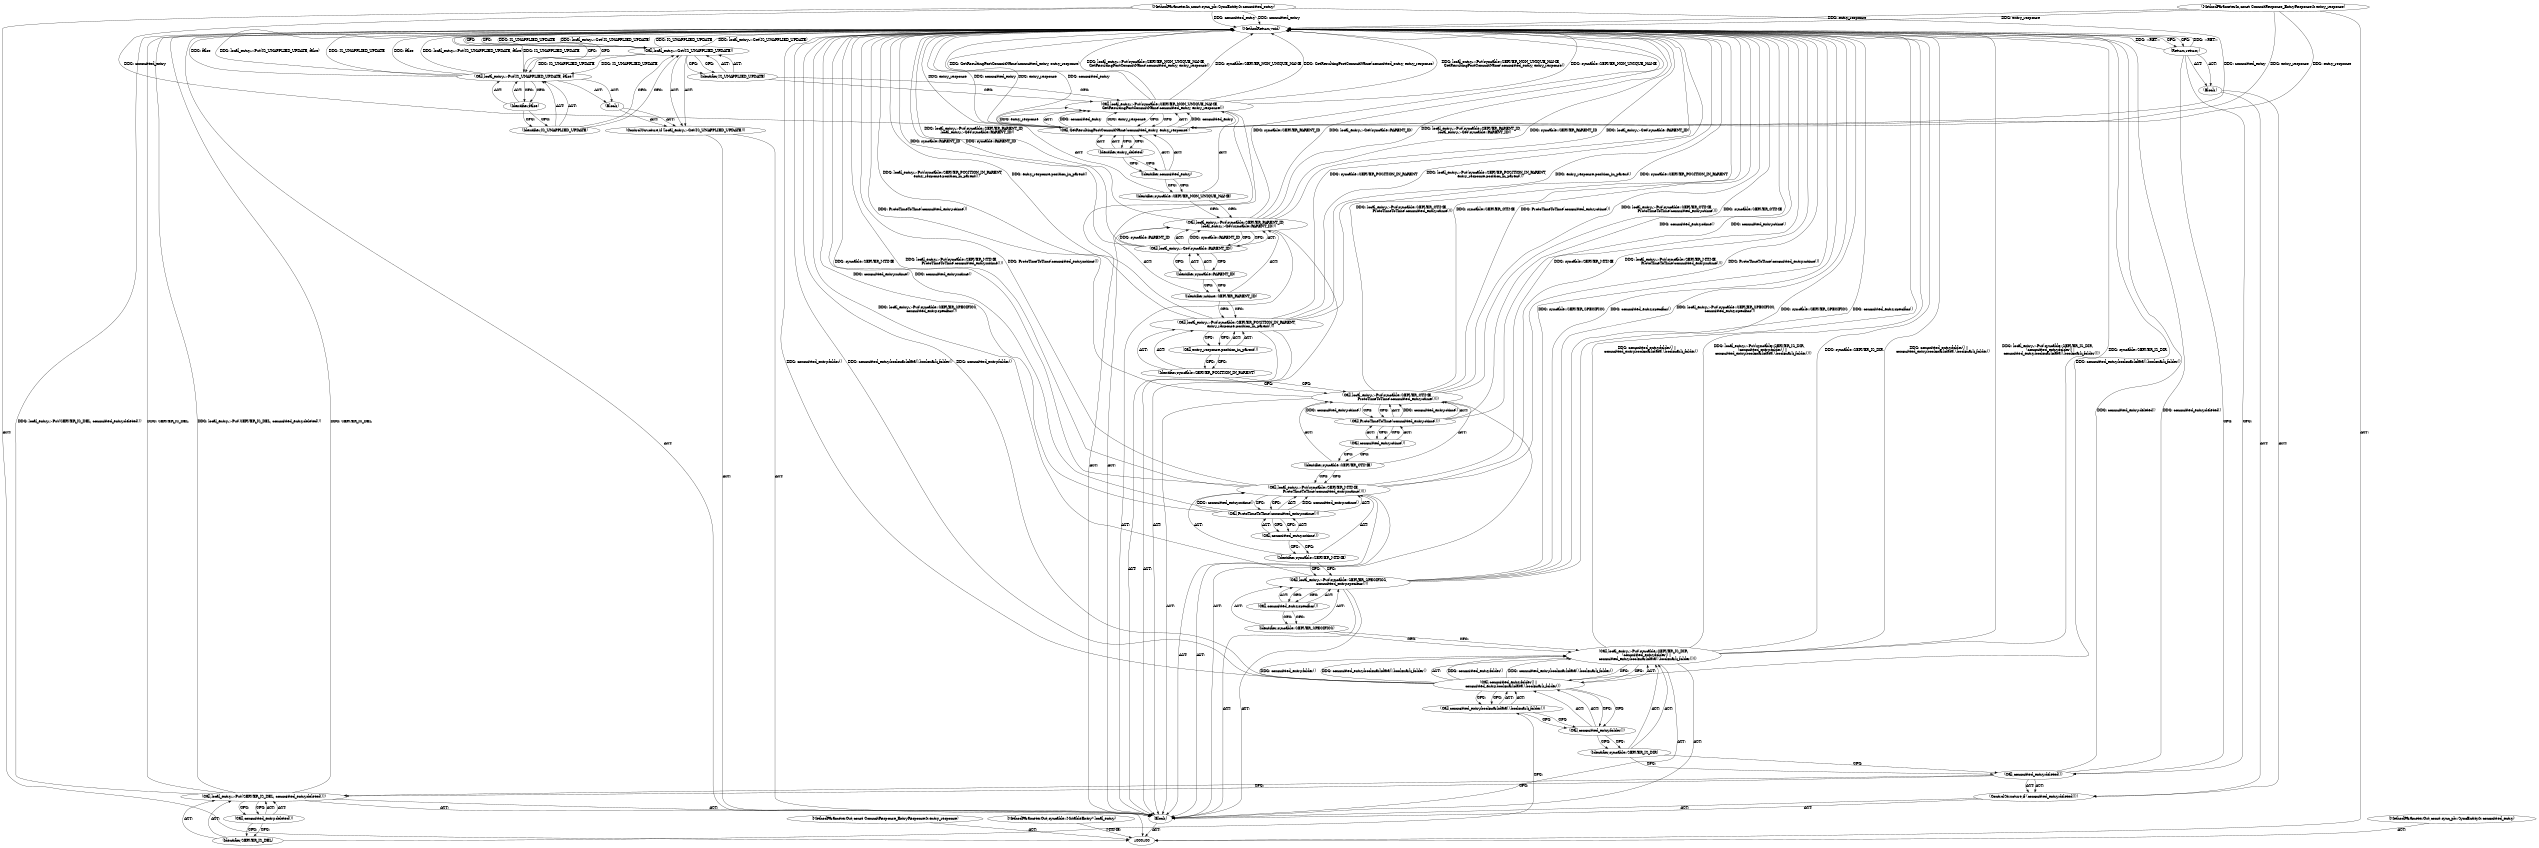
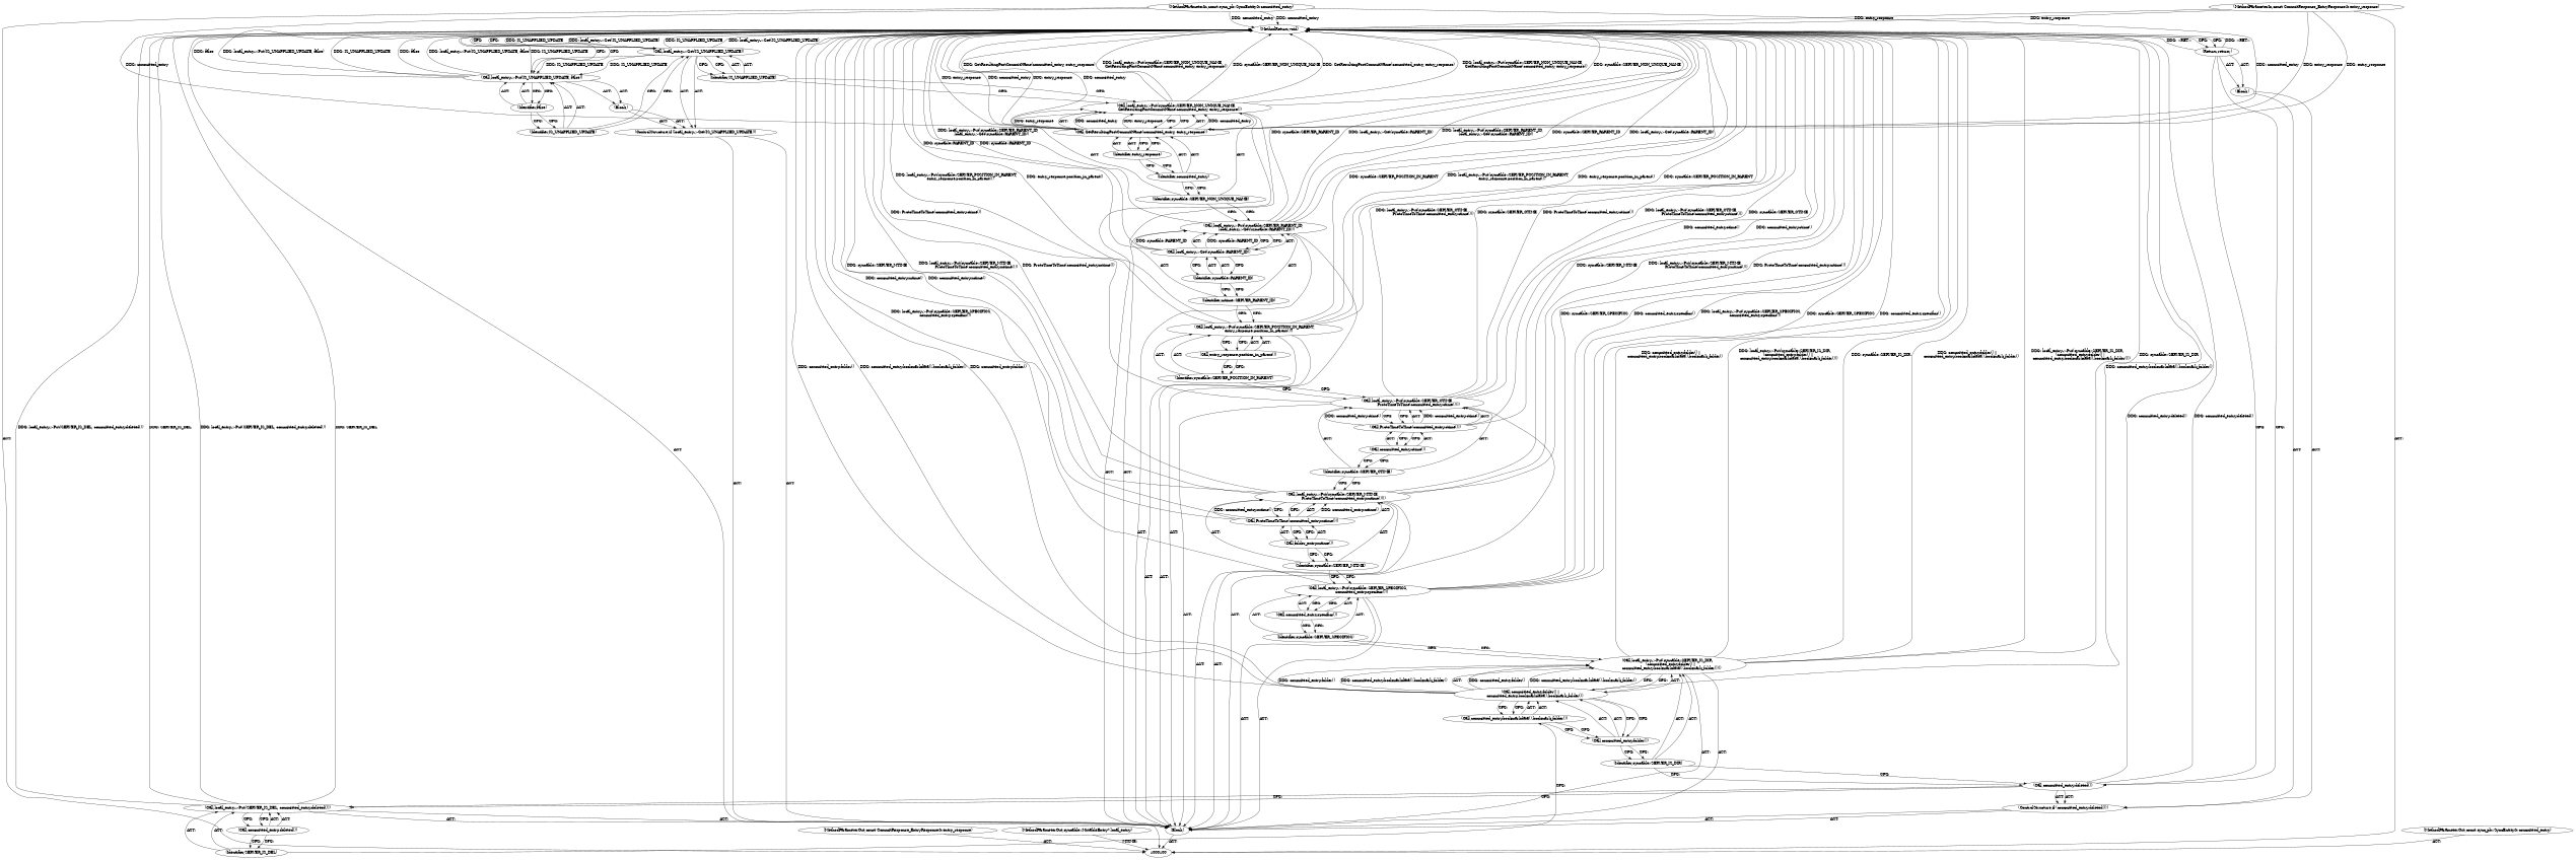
  digraph {
    n1 [label="(MethodReturn,void)"]
    n2 [label="(Call,local_entry->Get(IS_UNAPPLIED_UPDATE))"]
    n3 [label="(Call,local_entry->Put(IS_UNAPPLIED_UPDATE, false))"]
    n4 [label="(Return,return;)"]
    1000100
    n6 [label="(ControlStructure,if (local_entry->Get(IS_UNAPPLIED_UPDATE)))"]
    n7 [label="(Identifier,IS_UNAPPLIED_UPDATE)"]
    n8 [label="(Block,)"]
    n9 [label="(Identifier,false)"]
    n10 [label="(Call,committed_entry.deleted())"]
    n11 [label="(Block,)"]
    n12 [label="(Identifier,syncable::SERVER_IS_DIR)"]
    n13 [label="(Call,local_entry->Put(syncable::SERVER_IS_DIR,\n      (committed_entry.folder() ||\n       committed_entry.bookmarkdata().bookmark_folder())))"]
    n14 [label="(Call,committed_entry.folder() ||\n       committed_entry.bookmarkdata().bookmark_folder())"]
    n15 [label="(Block,)"]
    n16 [label="(Call,local_entry->Put(SERVER_IS_DEL, committed_entry.deleted()))"]
    n17 [label="(ControlStructure,if (committed_entry.deleted()))"]
    n18 [label="(Call,committed_entry.folder())"]
    n19 [label="(Call,committed_entry.bookmarkdata().bookmark_folder())"]
    n20 [label="(Identifier,syncable::SERVER_SPECIFICS)"]
    n21 [label="(Call,local_entry->Put(syncable::SERVER_SPECIFICS,\n       committed_entry.specifics()))"]
    n22 [label="(Call,committed_entry.specifics())"]
    n23 [label="(Identifier,syncable::SERVER_MTIME)"]
    n24 [label="(Call,local_entry->Put(syncable::SERVER_MTIME,\n                   ProtoTimeToTime(committed_entry.mtime())))"]
    n25 [label="(Call,ProtoTimeToTime(committed_entry.mtime()))"]
-   n26 [label="(Call,committed_entry.mtime())"]
+   n26 [label="(Call,folder_entry.mtime())"]
    n27 [label="(Identifier,syncable::SERVER_CTIME)"]
    n28 [label="(Call,local_entry->Put(syncable::SERVER_CTIME,\n                   ProtoTimeToTime(committed_entry.ctime())))"]
    n29 [label="(Call,ProtoTimeToTime(committed_entry.ctime()))"]
    n30 [label="(Call,committed_entry.ctime())"]
    n31 [label="(MethodParameterIn,const sync_pb::SyncEntity& committed_entry)"]
    n32 [label="(Call,GetResultingPostCommitName(committed_entry, entry_response))"]
    n33 [label="(Call,local_entry->Put(syncable::SERVER_NON_UNIQUE_NAME,\n      GetResultingPostCommitName(committed_entry, entry_response)))"]
-   n34 [label="(Identifier,entry_deleted)"]
+   n34 [label="(Identifier,entry_response)"]
    n35 [label="(MethodParameterOut,const sync_pb::SyncEntity& committed_entry)"]
    n36 [label="(Identifier,syncable::SERVER_POSITION_IN_PARENT)"]
    n37 [label="(Call,local_entry->Put(syncable::SERVER_POSITION_IN_PARENT,\n       entry_response.position_in_parent()))"]
    n38 [label="(Call,entry_response.position_in_parent())"]
    n39 [label="(Identifier,mtime::SERVER_PARENT_ID)"]
    n40 [label="(Call,local_entry->Put(syncable::SERVER_PARENT_ID,\n      local_entry->Get(syncable::PARENT_ID)))"]
    n41 [label="(Call,local_entry->Get(syncable::PARENT_ID))"]
    n42 [label="(Identifier,syncable::PARENT_ID)"]
    n43 [label="(Identifier,syncable::SERVER_NON_UNIQUE_NAME)"]
    n44 [label="(Identifier,committed_entry)"]
    n45 [label="(Identifier,IS_UNAPPLIED_UPDATE)"]
    n46 [label="(MethodParameterIn,const CommitResponse_EntryResponse& entry_response)"]
    n47 [label="(MethodParameterOut,const CommitResponse_EntryResponse& entry_response)"]
    n48 [label="(MethodParameterOut,syncable::MutableEntry* local_entry)"]
    n49 [label="(Identifier,SERVER_IS_DEL)"]
    n50 [label="(Call,committed_entry.deleted())"]
    n1 -> n2 [label="CFG: "]
    n1 -> n2 [label="CFG: "]
    n1 -> n3 [label="CFG: "]
    n1 -> n3 [label="CFG: "]
    n1 -> n4 [label="CFG: "]
    n1 -> n4 [label="CFG: "]
    n1 -> 1000100 [label="AST: "]
    n2 -> n1 [label="DDG: IS_UNAPPLIED_UPDATE"]
    n2 -> n1 [label="DDG: local_entry->Get(IS_UNAPPLIED_UPDATE)"]
    n2 -> n1 [label="DDG: IS_UNAPPLIED_UPDATE"]
    n2 -> n1 [label="DDG: local_entry->Get(IS_UNAPPLIED_UPDATE)"]
    n2 -> n3 [label="DDG: IS_UNAPPLIED_UPDATE"]
    n2 -> n3 [label="DDG: IS_UNAPPLIED_UPDATE"]
    n2 -> n6 [label="AST: "]
    n2 -> n6 [label="AST: "]
    n2 -> n7 [label="CFG: "]
    n2 -> n7 [label="CFG: "]
    n3 -> n1 [label="DDG: false"]
    n3 -> n1 [label="DDG: local_entry->Put(IS_UNAPPLIED_UPDATE, false)"]
    n3 -> n1 [label="DDG: IS_UNAPPLIED_UPDATE"]
    n3 -> n1 [label="DDG: false"]
    n3 -> n1 [label="DDG: local_entry->Put(IS_UNAPPLIED_UPDATE, false)"]
    n3 -> n1 [label="DDG: IS_UNAPPLIED_UPDATE"]
    n3 -> n8 [label="AST: "]
    n3 -> n8 [label="AST: "]
    n3 -> n9 [label="CFG: "]
    n3 -> n9 [label="CFG: "]
    n4 -> n1 [label="DDG: <RET>"]
    n4 -> n1 [label="DDG: <RET>"]
    n4 -> n10 [label="CFG: "]
    n4 -> n10 [label="CFG: "]
    n4 -> n11 [label="AST: "]
    n4 -> n11 [label="AST: "]
    n6 -> n15 [label="AST: "]
    n6 -> n15 [label="AST: "]
    n7 -> n2 [label="AST: "]
    n7 -> n2 [label="AST: "]
    n7 -> n33 [label="CFG: "]
    n7 -> n33 [label="CFG: "]
    n8 -> n6 [label="AST: "]
    n8 -> n6 [label="AST: "]
    n9 -> n3 [label="AST: "]
    n9 -> n3 [label="AST: "]
    n9 -> n45 [label="CFG: "]
    n9 -> n45 [label="CFG: "]
    n10 -> n1 [label="DDG: committed_entry.deleted()"]
    n10 -> n1 [label="DDG: committed_entry.deleted()"]
    n10 -> n16 [label="CFG: "]
    n10 -> n16 [label="CFG: "]
    n10 -> n17 [label="AST: "]
    n10 -> n17 [label="AST: "]
    n11 -> n17 [label="AST: "]
    n11 -> n17 [label="AST: "]
    n12 -> n10 [label="CFG: "]
    n12 -> n10 [label="CFG: "]
    n12 -> n13 [label="AST: "]
    n12 -> n13 [label="AST: "]
    n13 -> n1 [label="DDG: committed_entry.folder() ||\n       committed_entry.bookmarkdata().bookmark_folder()"]
    n13 -> n1 [label="DDG: local_entry->Put(syncable::SERVER_IS_DIR,\n      (committed_entry.folder() ||\n       committed_entry.bookmarkdata().bookmark_folder()))"]
    n13 -> n1 [label="DDG: syncable::SERVER_IS_DIR"]
    n13 -> n1 [label="DDG: committed_entry.folder() ||\n       committed_entry.bookmarkdata().bookmark_folder()"]
    n13 -> n1 [label="DDG: local_entry->Put(syncable::SERVER_IS_DIR,\n      (committed_entry.folder() ||\n       committed_entry.bookmarkdata().bookmark_folder()))"]
    n13 -> n1 [label="DDG: syncable::SERVER_IS_DIR"]
    n13 -> n14 [label="CFG: "]
    n13 -> n14 [label="CFG: "]
    n13 -> n15 [label="AST: "]
    n13 -> n15 [label="AST: "]
    n14 -> n1 [label="DDG: committed_entry.bookmarkdata().bookmark_folder()"]
    n14 -> n1 [label="DDG: committed_entry.folder()"]
    n14 -> n1 [label="DDG: committed_entry.bookmarkdata().bookmark_folder()"]
    n14 -> n1 [label="DDG: committed_entry.folder()"]
    n14 -> n13 [label="AST: "]
    n14 -> n13 [label="DDG: committed_entry.folder()"]
    n14 -> n13 [label="DDG: committed_entry.bookmarkdata().bookmark_folder()"]
    n14 -> n13 [label="AST: "]
    n14 -> n13 [label="DDG: committed_entry.folder()"]
    n14 -> n13 [label="DDG: committed_entry.bookmarkdata().bookmark_folder()"]
    n14 -> n18 [label="CFG: "]
    n14 -> n18 [label="CFG: "]
    n14 -> n19 [label="CFG: "]
    n14 -> n19 [label="CFG: "]
    n15 -> 1000100 [label="AST: "]
    n16 -> n1 [label="DDG: local_entry->Put(SERVER_IS_DEL, committed_entry.deleted())"]
    n16 -> n1 [label="DDG: SERVER_IS_DEL"]
    n16 -> n1 [label="DDG: local_entry->Put(SERVER_IS_DEL, committed_entry.deleted())"]
    n16 -> n1 [label="DDG: SERVER_IS_DEL"]
    n16 -> n15 [label="AST: "]
    n16 -> n15 [label="AST: "]
    n16 -> n50 [label="CFG: "]
    n16 -> n50 [label="CFG: "]
    n17 -> n15 [label="AST: "]
    n17 -> n15 [label="AST: "]
    n18 -> n12 [label="CFG: "]
    n18 -> n12 [label="CFG: "]
    n18 -> n14 [label="AST: "]
    n18 -> n14 [label="AST: "]
    n19 -> n14 [label="AST: "]
    n19 -> n14 [label="AST: "]
    n19 -> n18 [label="CFG: "]
    n19 -> n18 [label="CFG: "]
    n20 -> n13 [label="CFG: "]
    n20 -> n13 [label="CFG: "]
    n20 -> n21 [label="AST: "]
    n20 -> n21 [label="AST: "]
    n21 -> n1 [label="DDG: local_entry->Put(syncable::SERVER_SPECIFICS,\n       committed_entry.specifics())"]
    n21 -> n1 [label="DDG: syncable::SERVER_SPECIFICS"]
    n21 -> n1 [label="DDG: committed_entry.specifics()"]
    n21 -> n1 [label="DDG: local_entry->Put(syncable::SERVER_SPECIFICS,\n       committed_entry.specifics())"]
    n21 -> n1 [label="DDG: syncable::SERVER_SPECIFICS"]
    n21 -> n1 [label="DDG: committed_entry.specifics()"]
    n21 -> n15 [label="AST: "]
    n21 -> n15 [label="AST: "]
    n21 -> n22 [label="CFG: "]
    n21 -> n22 [label="CFG: "]
    n22 -> n20 [label="CFG: "]
    n22 -> n20 [label="CFG: "]
    n22 -> n21 [label="AST: "]
    n22 -> n21 [label="AST: "]
    n23 -> n21 [label="CFG: "]
    n23 -> n21 [label="CFG: "]
    n23 -> n24 [label="AST: "]
    n23 -> n24 [label="AST: "]
    n24 -> n1 [label="DDG: syncable::SERVER_MTIME"]
    n24 -> n1 [label="DDG: local_entry->Put(syncable::SERVER_MTIME,\n                   ProtoTimeToTime(committed_entry.mtime()))"]
    n24 -> n1 [label="DDG: ProtoTimeToTime(committed_entry.mtime())"]
    n24 -> n1 [label="DDG: syncable::SERVER_MTIME"]
    n24 -> n1 [label="DDG: local_entry->Put(syncable::SERVER_MTIME,\n                   ProtoTimeToTime(committed_entry.mtime()))"]
    n24 -> n1 [label="DDG: ProtoTimeToTime(committed_entry.mtime())"]
    n24 -> n15 [label="AST: "]
    n24 -> n15 [label="AST: "]
    n24 -> n25 [label="CFG: "]
    n24 -> n25 [label="CFG: "]
    n25 -> n1 [label="DDG: committed_entry.mtime()"]
    n25 -> n1 [label="DDG: committed_entry.mtime()"]
    n25 -> n24 [label="AST: "]
    n25 -> n24 [label="DDG: committed_entry.mtime()"]
    n25 -> n24 [label="AST: "]
    n25 -> n24 [label="DDG: committed_entry.mtime()"]
    n25 -> n26 [label="CFG: "]
    n25 -> n26 [label="CFG: "]
    n26 -> n23 [label="CFG: "]
    n26 -> n23 [label="CFG: "]
    n26 -> n25 [label="AST: "]
    n26 -> n25 [label="AST: "]
    n27 -> n24 [label="CFG: "]
    n27 -> n24 [label="CFG: "]
    n27 -> n28 [label="AST: "]
    n27 -> n28 [label="AST: "]
    n28 -> n1 [label="DDG: syncable::SERVER_CTIME"]
    n28 -> n1 [label="DDG: ProtoTimeToTime(committed_entry.ctime())"]
    n28 -> n1 [label="DDG: local_entry->Put(syncable::SERVER_CTIME,\n                   ProtoTimeToTime(committed_entry.ctime()))"]
    n28 -> n1 [label="DDG: syncable::SERVER_CTIME"]
    n28 -> n1 [label="DDG: ProtoTimeToTime(committed_entry.ctime())"]
    n28 -> n1 [label="DDG: local_entry->Put(syncable::SERVER_CTIME,\n                   ProtoTimeToTime(committed_entry.ctime()))"]
    n28 -> n15 [label="AST: "]
    n28 -> n15 [label="AST: "]
    n28 -> n29 [label="CFG: "]
    n28 -> n29 [label="CFG: "]
    n29 -> n1 [label="DDG: committed_entry.ctime()"]
    n29 -> n1 [label="DDG: committed_entry.ctime()"]
    n29 -> n28 [label="AST: "]
    n29 -> n28 [label="DDG: committed_entry.ctime()"]
    n29 -> n28 [label="AST: "]
    n29 -> n28 [label="DDG: committed_entry.ctime()"]
    n29 -> n30 [label="CFG: "]
    n29 -> n30 [label="CFG: "]
    n30 -> n27 [label="CFG: "]
    n30 -> n27 [label="CFG: "]
    n30 -> n29 [label="AST: "]
    n30 -> n29 [label="AST: "]
    n31 -> n1 [label="DDG: committed_entry"]
    n31 -> n1 [label="DDG: committed_entry"]
    n31 -> 1000100 [label="AST: "]
    n31 -> n32 [label="DDG: committed_entry"]
    n31 -> n32 [label="DDG: committed_entry"]
    n32 -> n1 [label="DDG: entry_response"]
    n32 -> n1 [label="DDG: committed_entry"]
    n32 -> n1 [label="DDG: entry_response"]
    n32 -> n1 [label="DDG: committed_entry"]
    n32 -> n33 [label="AST: "]
    n32 -> n33 [label="DDG: committed_entry"]
    n32 -> n33 [label="DDG: entry_response"]
    n32 -> n33 [label="AST: "]
    n32 -> n33 [label="DDG: committed_entry"]
    n32 -> n33 [label="DDG: entry_response"]
    n32 -> n34 [label="CFG: "]
    n32 -> n34 [label="CFG: "]
    n33 -> n1 [label="DDG: local_entry->Put(syncable::SERVER_NON_UNIQUE_NAME,\n      GetResultingPostCommitName(committed_entry, entry_response))"]
    n33 -> n1 [label="DDG: syncable::SERVER_NON_UNIQUE_NAME"]
    n33 -> n1 [label="DDG: GetResultingPostCommitName(committed_entry, entry_response)"]
    n33 -> n1 [label="DDG: local_entry->Put(syncable::SERVER_NON_UNIQUE_NAME,\n      GetResultingPostCommitName(committed_entry, entry_response))"]
    n33 -> n1 [label="DDG: syncable::SERVER_NON_UNIQUE_NAME"]
    n33 -> n1 [label="DDG: GetResultingPostCommitName(committed_entry, entry_response)"]
    n33 -> n15 [label="AST: "]
    n33 -> n15 [label="AST: "]
    n33 -> n32 [label="CFG: "]
    n33 -> n32 [label="CFG: "]
    n34 -> n32 [label="AST: "]
    n34 -> n32 [label="AST: "]
    n34 -> n44 [label="CFG: "]
    n34 -> n44 [label="CFG: "]
    n35 -> 1000100 [label="AST: "]
    n36 -> n28 [label="CFG: "]
    n36 -> n28 [label="CFG: "]
    n36 -> n37 [label="AST: "]
    n36 -> n37 [label="AST: "]
    n37 -> n1 [label="DDG: entry_response.position_in_parent()"]
    n37 -> n1 [label="DDG: syncable::SERVER_POSITION_IN_PARENT"]
    n37 -> n1 [label="DDG: local_entry->Put(syncable::SERVER_POSITION_IN_PARENT,\n       entry_response.position_in_parent())"]
    n37 -> n1 [label="DDG: entry_response.position_in_parent()"]
    n37 -> n1 [label="DDG: syncable::SERVER_POSITION_IN_PARENT"]
    n37 -> n1 [label="DDG: local_entry->Put(syncable::SERVER_POSITION_IN_PARENT,\n       entry_response.position_in_parent())"]
    n37 -> n15 [label="AST: "]
    n37 -> n15 [label="AST: "]
    n37 -> n38 [label="CFG: "]
    n37 -> n38 [label="CFG: "]
    n38 -> n36 [label="CFG: "]
    n38 -> n36 [label="CFG: "]
    n38 -> n37 [label="AST: "]
    n38 -> n37 [label="AST: "]
    n39 -> n37 [label="CFG: "]
    n39 -> n37 [label="CFG: "]
    n39 -> n40 [label="AST: "]
    n39 -> n40 [label="AST: "]
    n40 -> n1 [label="DDG: syncable::SERVER_PARENT_ID"]
    n40 -> n1 [label="DDG: local_entry->Get(syncable::PARENT_ID)"]
    n40 -> n1 [label="DDG: local_entry->Put(syncable::SERVER_PARENT_ID,\n      local_entry->Get(syncable::PARENT_ID))"]
    n40 -> n1 [label="DDG: syncable::SERVER_PARENT_ID"]
    n40 -> n1 [label="DDG: local_entry->Get(syncable::PARENT_ID)"]
    n40 -> n1 [label="DDG: local_entry->Put(syncable::SERVER_PARENT_ID,\n      local_entry->Get(syncable::PARENT_ID))"]
    n40 -> n15 [label="AST: "]
    n40 -> n15 [label="AST: "]
    n40 -> n41 [label="CFG: "]
    n40 -> n41 [label="CFG: "]
    n41 -> n1 [label="DDG: syncable::PARENT_ID"]
    n41 -> n1 [label="DDG: syncable::PARENT_ID"]
    n41 -> n40 [label="AST: "]
    n41 -> n40 [label="DDG: syncable::PARENT_ID"]
    n41 -> n40 [label="AST: "]
    n41 -> n40 [label="DDG: syncable::PARENT_ID"]
    n41 -> n42 [label="CFG: "]
    n41 -> n42 [label="CFG: "]
    n42 -> n39 [label="CFG: "]
    n42 -> n39 [label="CFG: "]
    n42 -> n41 [label="AST: "]
    n42 -> n41 [label="AST: "]
    n43 -> n33 [label="AST: "]
    n43 -> n33 [label="AST: "]
    n43 -> n40 [label="CFG: "]
    n43 -> n40 [label="CFG: "]
    n44 -> n32 [label="AST: "]
    n44 -> n32 [label="AST: "]
    n44 -> n43 [label="CFG: "]
    n44 -> n43 [label="CFG: "]
    n45 -> n2 [label="CFG: "]
    n45 -> n2 [label="CFG: "]
    n45 -> n3 [label="AST: "]
    n45 -> n3 [label="AST: "]
    n46 -> n1 [label="DDG: entry_response"]
    n46 -> n1 [label="DDG: entry_response"]
    n46 -> 1000100 [label="AST: "]
    n46 -> n32 [label="DDG: entry_response"]
    n46 -> n32 [label="DDG: entry_response"]
    n47 -> 1000100 [label="AST: "]
    n48 -> 1000100 [label="MTIME: "]
    n49 -> n16 [label="AST: "]
    n49 -> n16 [label="AST: "]
    n49 -> n19 [label="CFG: "]
    n50 -> n16 [label="AST: "]
    n50 -> n16 [label="AST: "]
    n50 -> n49 [label="CFG: "]
    n50 -> n49 [label="CFG: "]
  }
